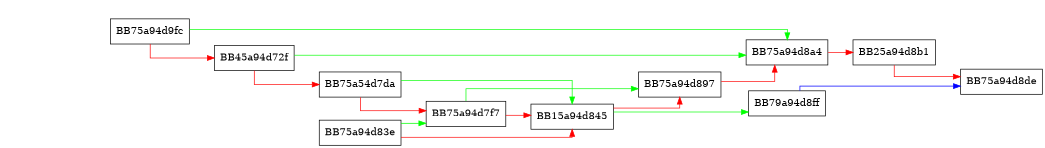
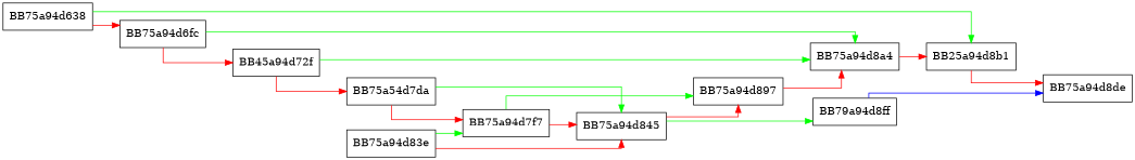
  digraph {
    rankdir=LR
    splines=ortho
    node [shape=box]
    edge [color=red]
    n1 [label=BB25a94d8b1]
-   BB75a94d6fc [label=BB75a94d9fc]
+   BB75a94d638
+   BB75a94d6fc
    BB75a94d8de
    BB75a94d8a4
    n6 [label=BB45a94d72f]
    n7 [label=BB75a54d7da]
-   BB75a94d845 [label=BB15a94d845]
+   BB75a94d845
    BB75a94d7f7
    BB75a94d897
    n11 [label=BB79a94d8ff]
    BB75a94d83e
    n1 -> BB75a94d8de
+   BB75a94d638 -> n1 [color=green]
+   BB75a94d638 -> BB75a94d6fc
    BB75a94d6fc -> BB75a94d8a4 [color=green]
    BB75a94d6fc -> n6
    BB75a94d8a4 -> n1
    n6 -> BB75a94d8a4 [color=green]
    n6 -> n7
    n7 -> BB75a94d845 [color=green]
    n7 -> BB75a94d7f7
    BB75a94d845 -> BB75a94d897
    BB75a94d845 -> n11 [color=green]
    BB75a94d7f7 -> BB75a94d845
    BB75a94d7f7 -> BB75a94d897 [color=green]
    BB75a94d897 -> BB75a94d8a4
    n11 -> BB75a94d8de [color=blue]
    BB75a94d83e -> BB75a94d845
    BB75a94d83e -> BB75a94d7f7 [color=green]
  }
